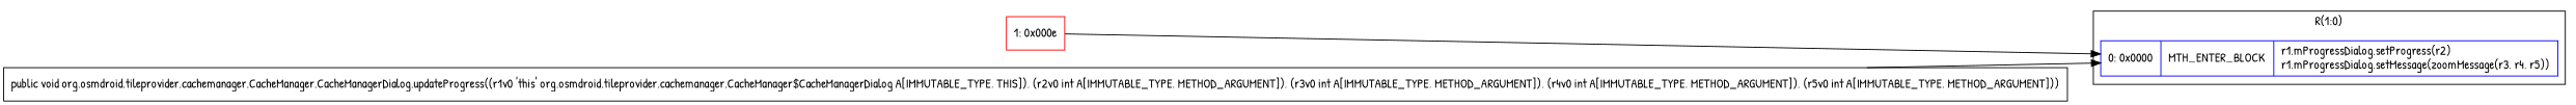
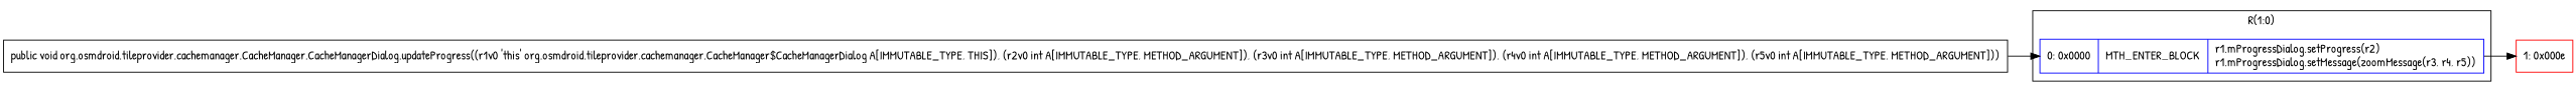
  digraph {
    rankdir=LR
    fontname="Patrick Hand"
    node [shape=record fontname="Patrick Hand"]
    edge [fontname="Patrick Hand"]
    n1 [color=blue label="{0\:\ 0x0000|MTH_ENTER_BLOCK\l|r1.mProgressDialog.setProgress(r2)\lr1.mProgressDialog.setMessage(zoomMessage(r3, r4, r5))\l}"]
    n2 [color=red label="{1\:\ 0x000e}"]
    n3 [label="{public void org.osmdroid.tileprovider.cachemanager.CacheManager.CacheManagerDialog.updateProgress((r1v0 'this' org.osmdroid.tileprovider.cachemanager.CacheManager$CacheManagerDialog A[IMMUTABLE_TYPE, THIS]), (r2v0 int A[IMMUTABLE_TYPE, METHOD_ARGUMENT]), (r3v0 int A[IMMUTABLE_TYPE, METHOD_ARGUMENT]), (r4v0 int A[IMMUTABLE_TYPE, METHOD_ARGUMENT]), (r5v0 int A[IMMUTABLE_TYPE, METHOD_ARGUMENT])) }"]
    subgraph cluster_1 {
      label="R(1:0)"
      n1
    }
-   n2 -> n1
+   n1 -> n2
    n3 -> n1
  }
